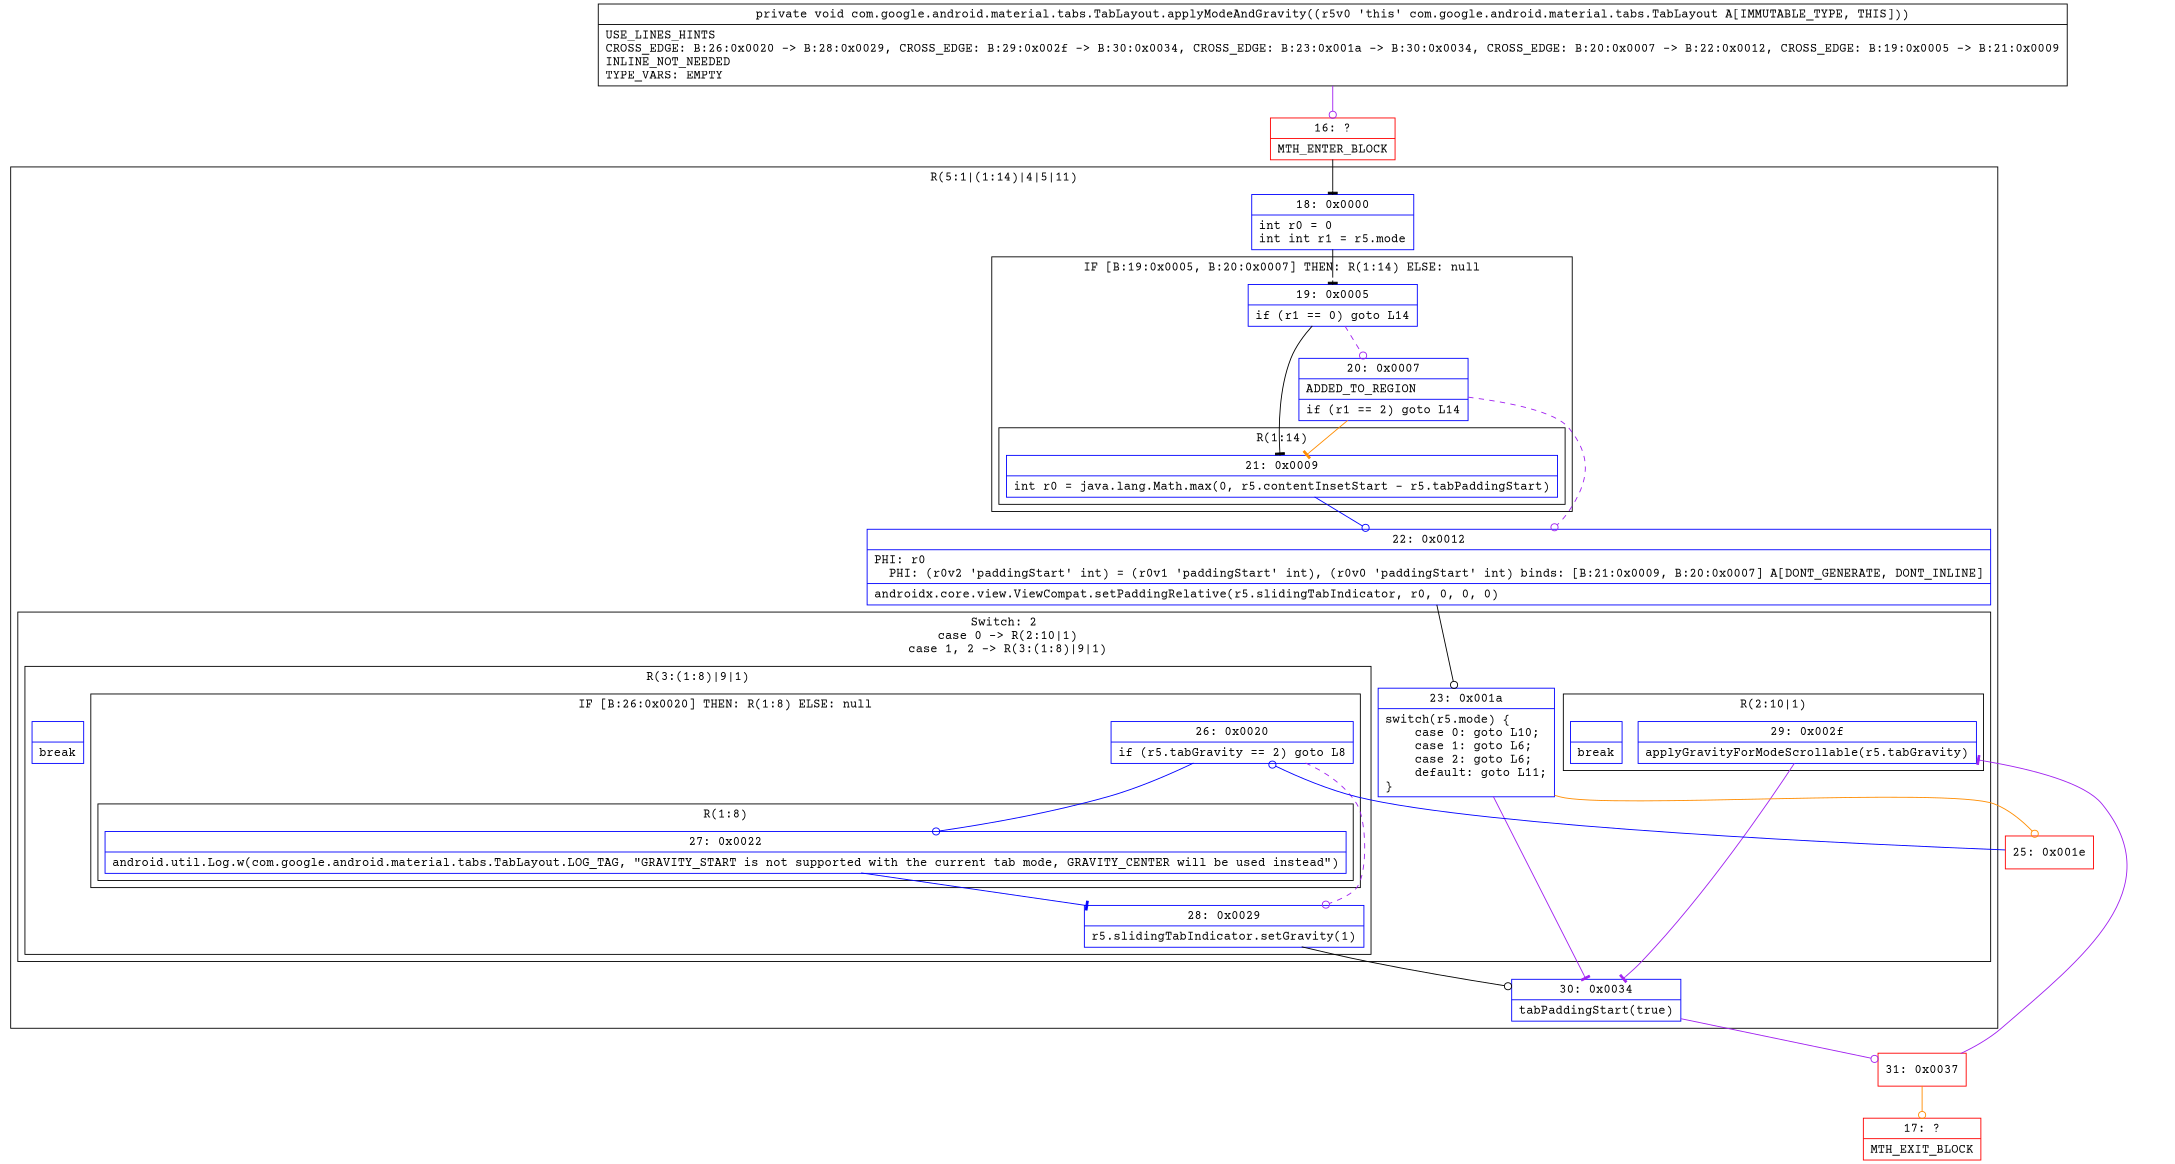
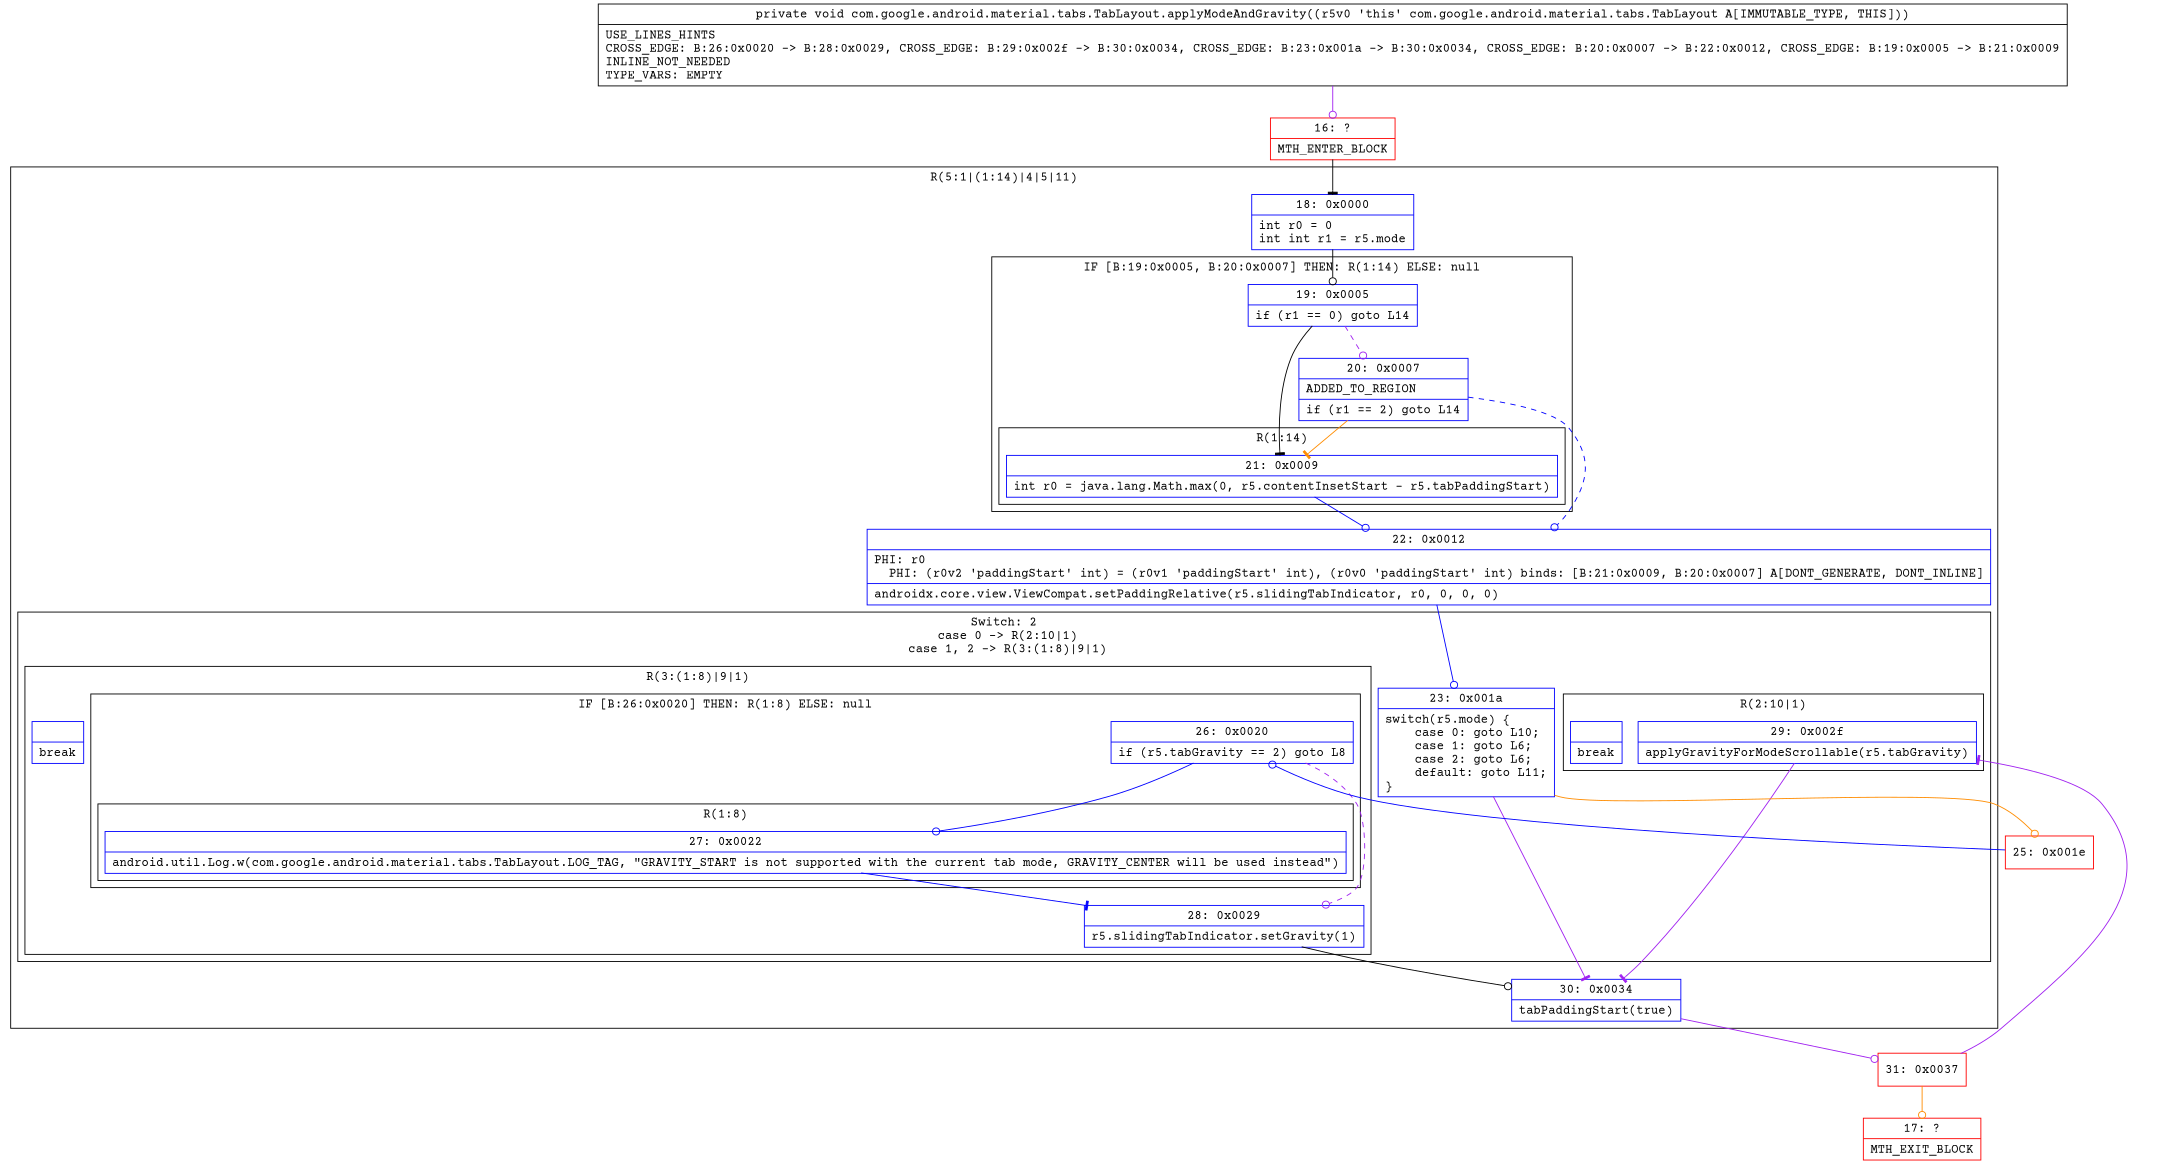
  digraph {
    fontname="Courier Prime"
    node [color=blue fontname="Courier Prime" shape=record]
    edge [arrowhead=odot color=purple fontname="Courier Prime"]
    n1 [label="{21\:\ 0x0009|int r0 = java.lang.Math.max(0, r5.contentInsetStart \- r5.tabPaddingStart)\l}"]
    n2 [label="{19\:\ 0x0005|if (r1 == 0) goto L14\l}"]
    n3 [label="{20\:\ 0x0007|ADDED_TO_REGION\l|if (r1 == 2) goto L14\l}"]
    n4 [label="{29\:\ 0x002f|applyGravityForModeScrollable(r5.tabGravity)\l}"]
    n5 [label="{|break\l}"]
    n6 [label="{27\:\ 0x0022|android.util.Log.w(com.google.android.material.tabs.TabLayout.LOG_TAG, \"GRAVITY_START is not supported with the current tab mode, GRAVITY_CENTER will be used instead\")\l}"]
    n7 [label="{26\:\ 0x0020|if (r5.tabGravity == 2) goto L8\l}"]
    n8 [label="{28\:\ 0x0029|r5.slidingTabIndicator.setGravity(1)\l}"]
    n9 [label="{|break\l}"]
    n10 [label="{23\:\ 0x001a|switch(r5.mode) \{\l    case 0: goto L10;\l    case 1: goto L6;\l    case 2: goto L6;\l    default: goto L11;\l\}\l}"]
    n11 [label="{18\:\ 0x0000|int r0 = 0\lint int r1 = r5.mode\l}"]
    n12 [label="{22\:\ 0x0012|PHI: r0 \l  PHI: (r0v2 'paddingStart' int) = (r0v1 'paddingStart' int), (r0v0 'paddingStart' int) binds: [B:21:0x0009, B:20:0x0007] A[DONT_GENERATE, DONT_INLINE]\l|androidx.core.view.ViewCompat.setPaddingRelative(r5.slidingTabIndicator, r0, 0, 0, 0)\l}"]
    n13 [label="{30\:\ 0x0034|tabPaddingStart(true)\l}"]
    n14 [color=red label="{25\:\ 0x001e}"]
    n15 [color=red label="{31\:\ 0x0037}"]
    n16 [color=red label="{17\:\ ?|MTH_EXIT_BLOCK\l}"]
    n17 [color=red label="{16\:\ ?|MTH_ENTER_BLOCK\l}"]
    n18 [label="{private void com.google.android.material.tabs.TabLayout.applyModeAndGravity((r5v0 'this' com.google.android.material.tabs.TabLayout A[IMMUTABLE_TYPE, THIS]))  | USE_LINES_HINTS\lCROSS_EDGE: B:26:0x0020 \-\> B:28:0x0029, CROSS_EDGE: B:29:0x002f \-\> B:30:0x0034, CROSS_EDGE: B:23:0x001a \-\> B:30:0x0034, CROSS_EDGE: B:20:0x0007 \-\> B:22:0x0012, CROSS_EDGE: B:19:0x0005 \-\> B:21:0x0009\lINLINE_NOT_NEEDED\lTYPE_VARS: EMPTY\l}" color=""]
    subgraph cluster_1 {
      label="R(5:1|(1:14)|4|5|11)"
      n11
      n12
      n13
      subgraph cluster_2 {
        label="IF [B:19:0x0005, B:20:0x0007] THEN: R(1:14) ELSE: null"
        n2
        n3
        subgraph cluster_3 {
          label="R(1:14)"
          n1
        }
      }
      subgraph cluster_4 {
        label="Switch: 2\n case 0 -> R(2:10|1)\n case 1, 2 -> R(3:(1:8)|9|1)"
        n10
        subgraph cluster_5 {
          label="R(2:10|1)"
          n4
          n5
        }
        subgraph cluster_6 {
          label="R(3:(1:8)|9|1)"
          n8
          n9
          subgraph cluster_7 {
            label="IF [B:26:0x0020] THEN: R(1:8) ELSE: null"
            n7
            subgraph cluster_8 {
              label="R(1:8)"
              n6
            }
          }
        }
      }
    }
    n1 -> n12 [color=blue]
    n2 -> n1 [arrowhead=tee color=black]
    n2 -> n3 [style=dashed]
    n3 -> n1 [arrowhead=tee color=darkorange]
-   n3 -> n12 [style=dashed]
+   n3 -> n12 [color=blue style=dashed]
    n4 -> n13 [arrowhead=tee]
    n6 -> n8 [arrowhead=tee color=blue]
    n7 -> n6 [color=blue]
    n7 -> n8 [style=dashed]
    n8 -> n13 [color=black]
    n10 -> n13 [arrowhead=tee]
    n10 -> n14 [color=darkorange]
-   n11 -> n2 [arrowhead=tee color=black]
-   n12 -> n10 [color=black]
+   n11 -> n2 [color=black]
+   n12 -> n10 [color=blue]
    n13 -> n15
    n14 -> n7 [color=blue]
    n15 -> n4 [arrowhead=tee]
    n15 -> n16 [color=darkorange]
    n17 -> n11 [arrowhead=tee color=black]
    n18 -> n17
  }
